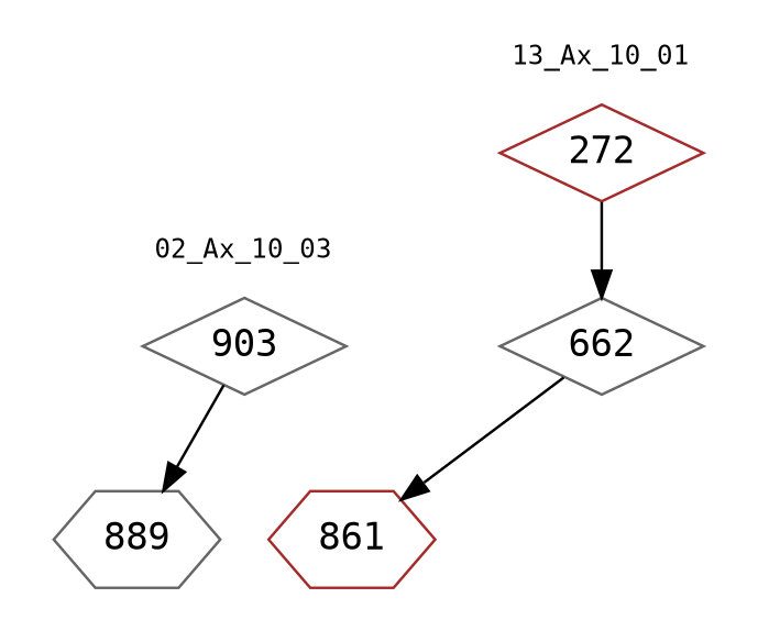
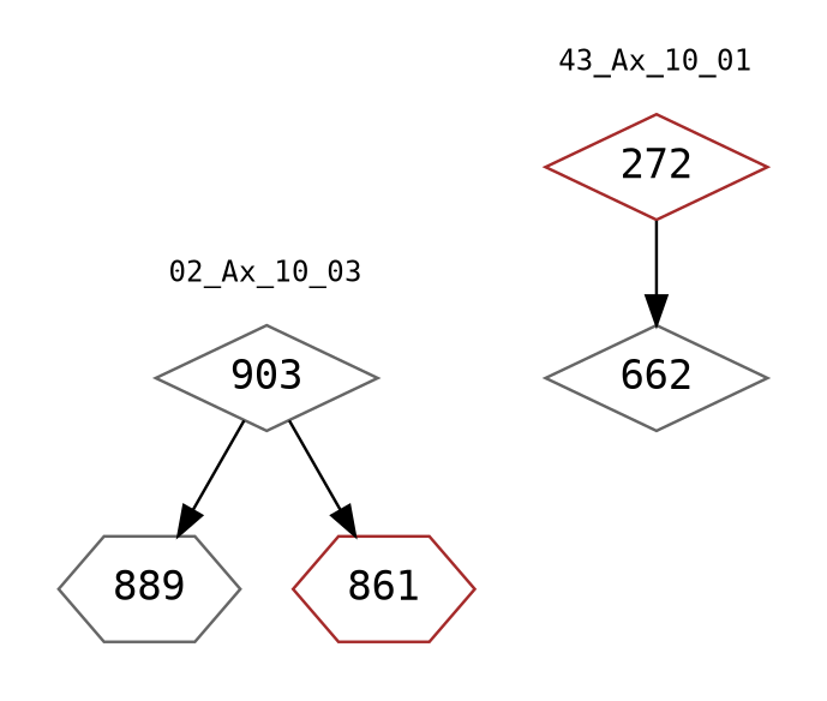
  digraph {
    fontname="DejaVu Sans Mono"
    node [color=gray40 fontname="DejaVu Sans Mono" shape=diamond]
    edge [color=black fontname="DejaVu Sans Mono"]
    n1 [label=903]
    n2 [color=brown label=861 shape=hexagon]
    n3 [label=889 shape=hexagon]
    n4 [color=brown label=272]
    n5 [label=662]
    subgraph cluster_1 {
      color=white
      fontsize=10
      label="02_Ax_10_03"
      n1
      n2
      n3
    }
    subgraph cluster_2 {
      color=white
      fontsize=10
-     label="13_Ax_10_01"
+     label="43_Ax_10_01"
      n4
      n5
    }
-   n5 -> n2
+   n1 -> n2
    n1 -> n3
    n4 -> n5
  }
